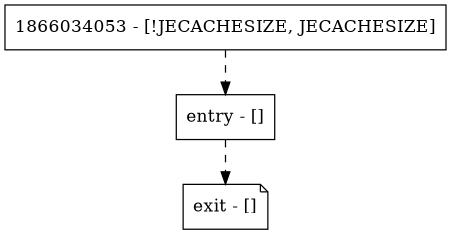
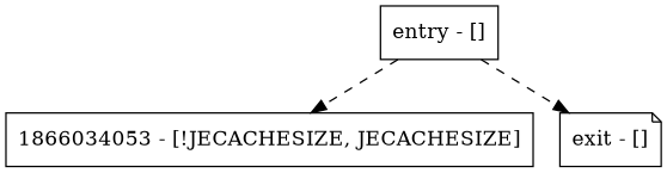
  digraph {
    node [fillcolor=white shape=box style=filled]
    edge [style=dashed]
    n1 [label="entry - []"]
    n2 [label="1866034053 - [!JECACHESIZE, JECACHESIZE]"]
    n3 [label="exit - []" shape=note]
-   n2 -> n1
+   n1 -> n2
    n1 -> n3
  }
